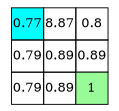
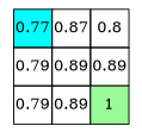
  digraph {
-   n1 [label=<<TABLE BORDER="0" CELLBORDER="1" CELLSPACING="0"> <TR> <TD width="35" height="35" fixedsize="true" BGCOLOR="cyan">0.77</TD> <TD width="35" height="35" fixedsize="true">8.87</TD> <TD width="35" height="35" fixedsize="true">0.8</TD> </TR> <TR> <TD width="35" height="35" fixedsize="true">0.79</TD> <TD width="35" height="35" fixedsize="true">0.89</TD> <TD width="35" height="35" fixedsize="true">0.89</TD> </TR> <TR> <TD width="35" height="35" fixedsize="true">0.79</TD> <TD width="35" height="35" fixedsize="true">0.89</TD> <TD width="35" height="35" fixedsize="true" BGCOLOR="palegreen">1</TD> </TR>  </TABLE>> shape=plaintext]
+   n1 [label=<<TABLE BORDER="0" CELLBORDER="1" CELLSPACING="0"> <TR> <TD width="35" height="35" fixedsize="true" BGCOLOR="cyan">0.77</TD> <TD width="35" height="35" fixedsize="true">0.87</TD> <TD width="35" height="35" fixedsize="true">0.8</TD> </TR> <TR> <TD width="35" height="35" fixedsize="true">0.79</TD> <TD width="35" height="35" fixedsize="true">0.89</TD> <TD width="35" height="35" fixedsize="true">0.89</TD> </TR> <TR> <TD width="35" height="35" fixedsize="true">0.79</TD> <TD width="35" height="35" fixedsize="true">0.89</TD> <TD width="35" height="35" fixedsize="true" BGCOLOR="palegreen">1</TD> </TR>  </TABLE>> shape=plaintext]
  }
